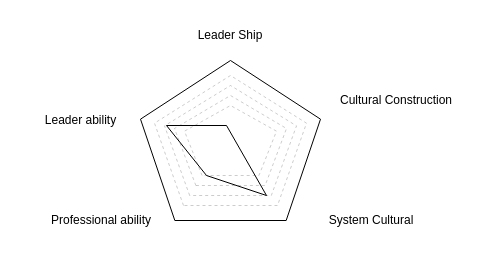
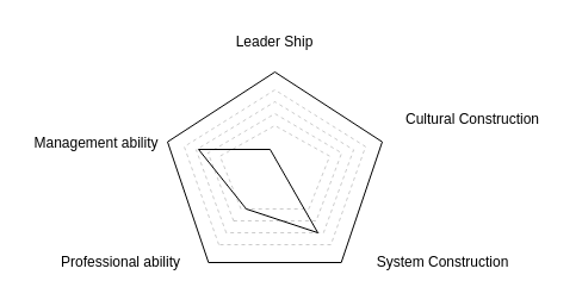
  <mxCell id="0" />
  <mxCell id="1" parent="0" />
  <mxCell id="2" value="" style="whiteSpace=wrap;html=1;shape=mxgraph.basic.pentagon;fillColor=none;" vertex="1" parent="1"><mxGeometry x="140" y="60" width="180" height="160" as="geometry" /></mxCell>
  <mxCell id="3" value="Leader Ship" style="text;html=1;strokeColor=none;fillColor=none;align=center;verticalAlign=middle;whiteSpace=wrap;rounded=0;" vertex="1" parent="1"><mxGeometry x="192" y="20" width="76" height="30" as="geometry" /></mxCell>
  <mxCell id="4" value="Professional ability" style="text;html=1;strokeColor=none;fillColor=none;align=center;verticalAlign=middle;whiteSpace=wrap;rounded=0;" vertex="1" parent="1"><mxGeometry x="46" y="205" width="110" height="30" as="geometry" /></mxCell>
  <mxCell id="5" value="Cultural Construction" style="text;html=1;strokeColor=none;fillColor=none;align=center;verticalAlign=middle;whiteSpace=wrap;rounded=0;" vertex="1" parent="1"><mxGeometry x="326" y="85" width="140" height="30" as="geometry" /></mxCell>
- <mxCell id="6" value="System Cultural" style="text;html=1;strokeColor=none;fillColor=none;align=center;verticalAlign=middle;whiteSpace=wrap;rounded=0;" vertex="1" parent="1"><mxGeometry x="306" y="205" width="130" height="30" as="geometry" /></mxCell>
- <mxCell id="7" value="Leader ability" style="text;html=1;align=center;verticalAlign=middle;resizable=0;points=[];autosize=1;strokeColor=none;fillColor=none;" vertex="1" parent="1"><mxGeometry x="20" y="110" width="120" height="20" as="geometry" /></mxCell>
+ <mxCell id="6" value="System Construction" style="text;html=1;strokeColor=none;fillColor=none;align=center;verticalAlign=middle;whiteSpace=wrap;rounded=0;" vertex="1" parent="1"><mxGeometry x="306" y="205" width="130" height="30" as="geometry" /></mxCell>
+ <mxCell id="7" value="Management ability" style="text;html=1;align=center;verticalAlign=middle;resizable=0;points=[];autosize=1;strokeColor=none;fillColor=none;" vertex="1" parent="1"><mxGeometry x="20" y="110" width="120" height="20" as="geometry" /></mxCell>
  <mxCell id="8" value="" style="endArrow=none;html=1;rounded=0;" edge="1" parent="1"><mxGeometry width="50" height="50" relative="1" as="geometry"><mxPoint x="266" y="195" as="sourcePoint" /><mxPoint x="266" y="195" as="targetPoint" /><Array as="points"><mxPoint x="206" y="175" /><mxPoint x="166" y="125" /><mxPoint x="226" y="125" /></Array></mxGeometry></mxCell>
  <mxCell id="9" value="" style="whiteSpace=wrap;html=1;shape=mxgraph.basic.pentagon;dashed=1;fillColor=none;strokeColor=default;opacity=20;" vertex="1" parent="1"><mxGeometry x="154" y="75" width="152" height="130" as="geometry" /></mxCell>
  <mxCell id="10" value="" style="whiteSpace=wrap;html=1;shape=mxgraph.basic.pentagon;dashed=1;fillColor=none;strokeColor=default;opacity=20;" vertex="1" parent="1"><mxGeometry x="164" y="85" width="132" height="110" as="geometry" /></mxCell>
  <mxCell id="11" value="" style="whiteSpace=wrap;html=1;shape=mxgraph.basic.pentagon;dashed=1;fillColor=none;strokeColor=default;opacity=20;" vertex="1" parent="1"><mxGeometry x="174" y="95" width="112" height="90" as="geometry" /></mxCell>
  <mxCell id="12" value="" style="whiteSpace=wrap;html=1;shape=mxgraph.basic.pentagon;dashed=1;fillColor=none;strokeColor=default;opacity=20;" vertex="1" parent="1"><mxGeometry x="184" y="105" width="92" height="70" as="geometry" /></mxCell>
